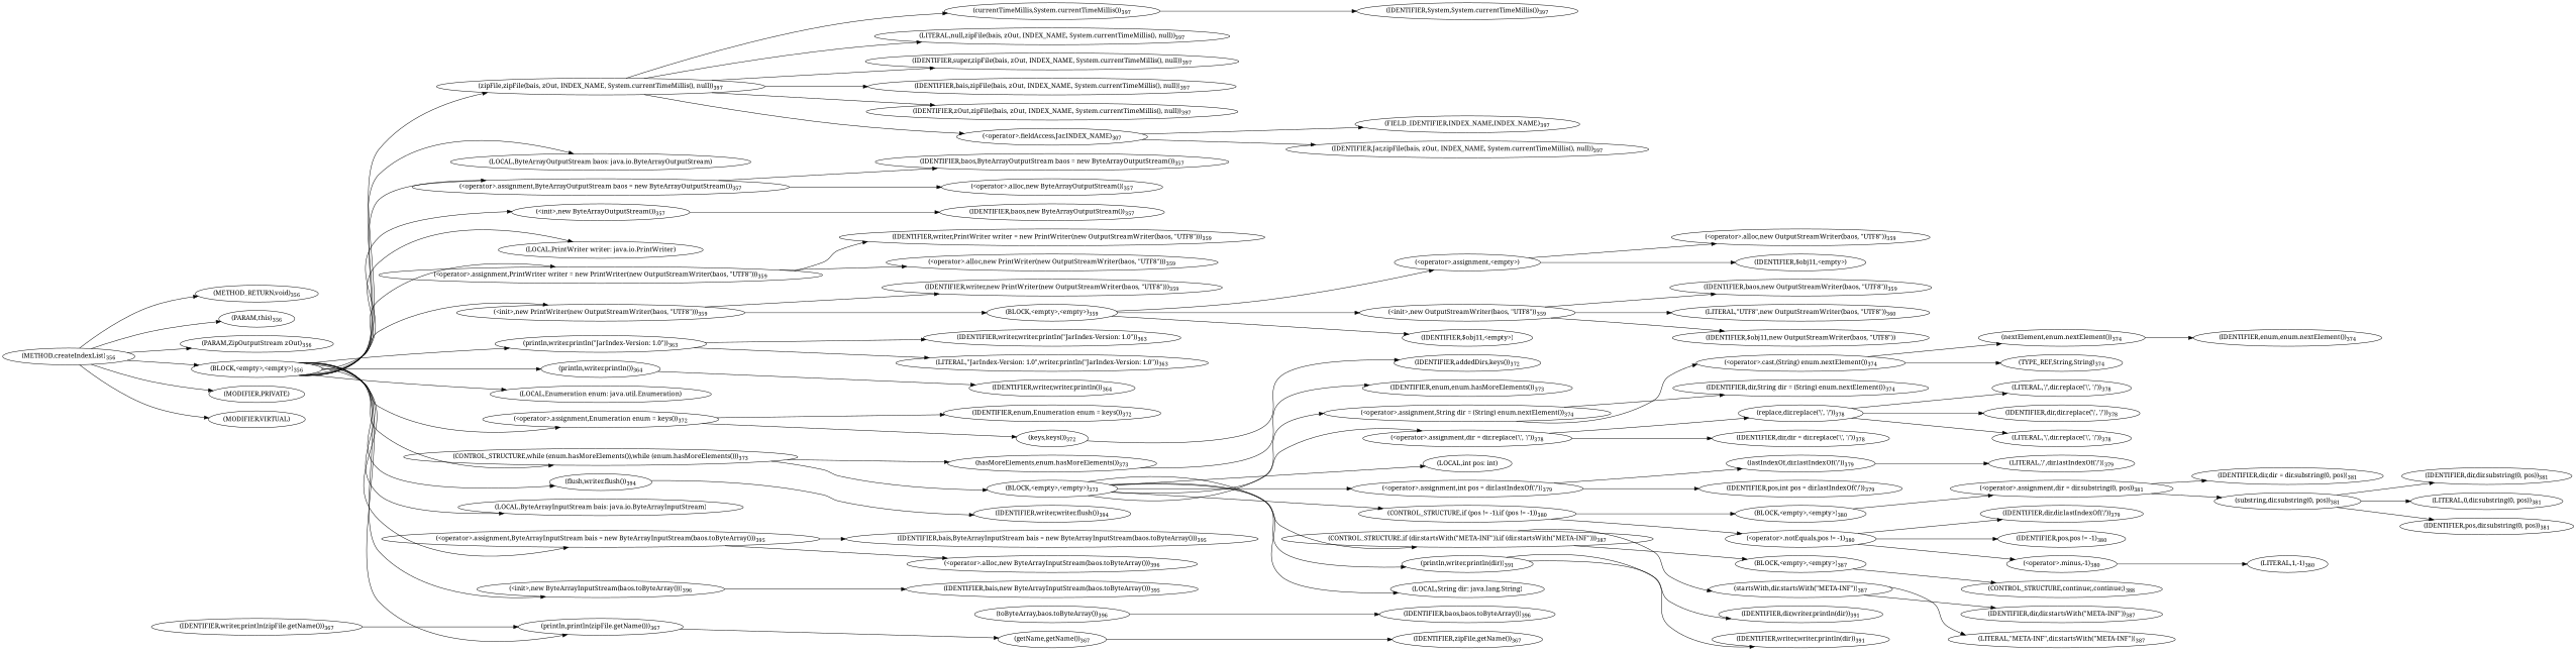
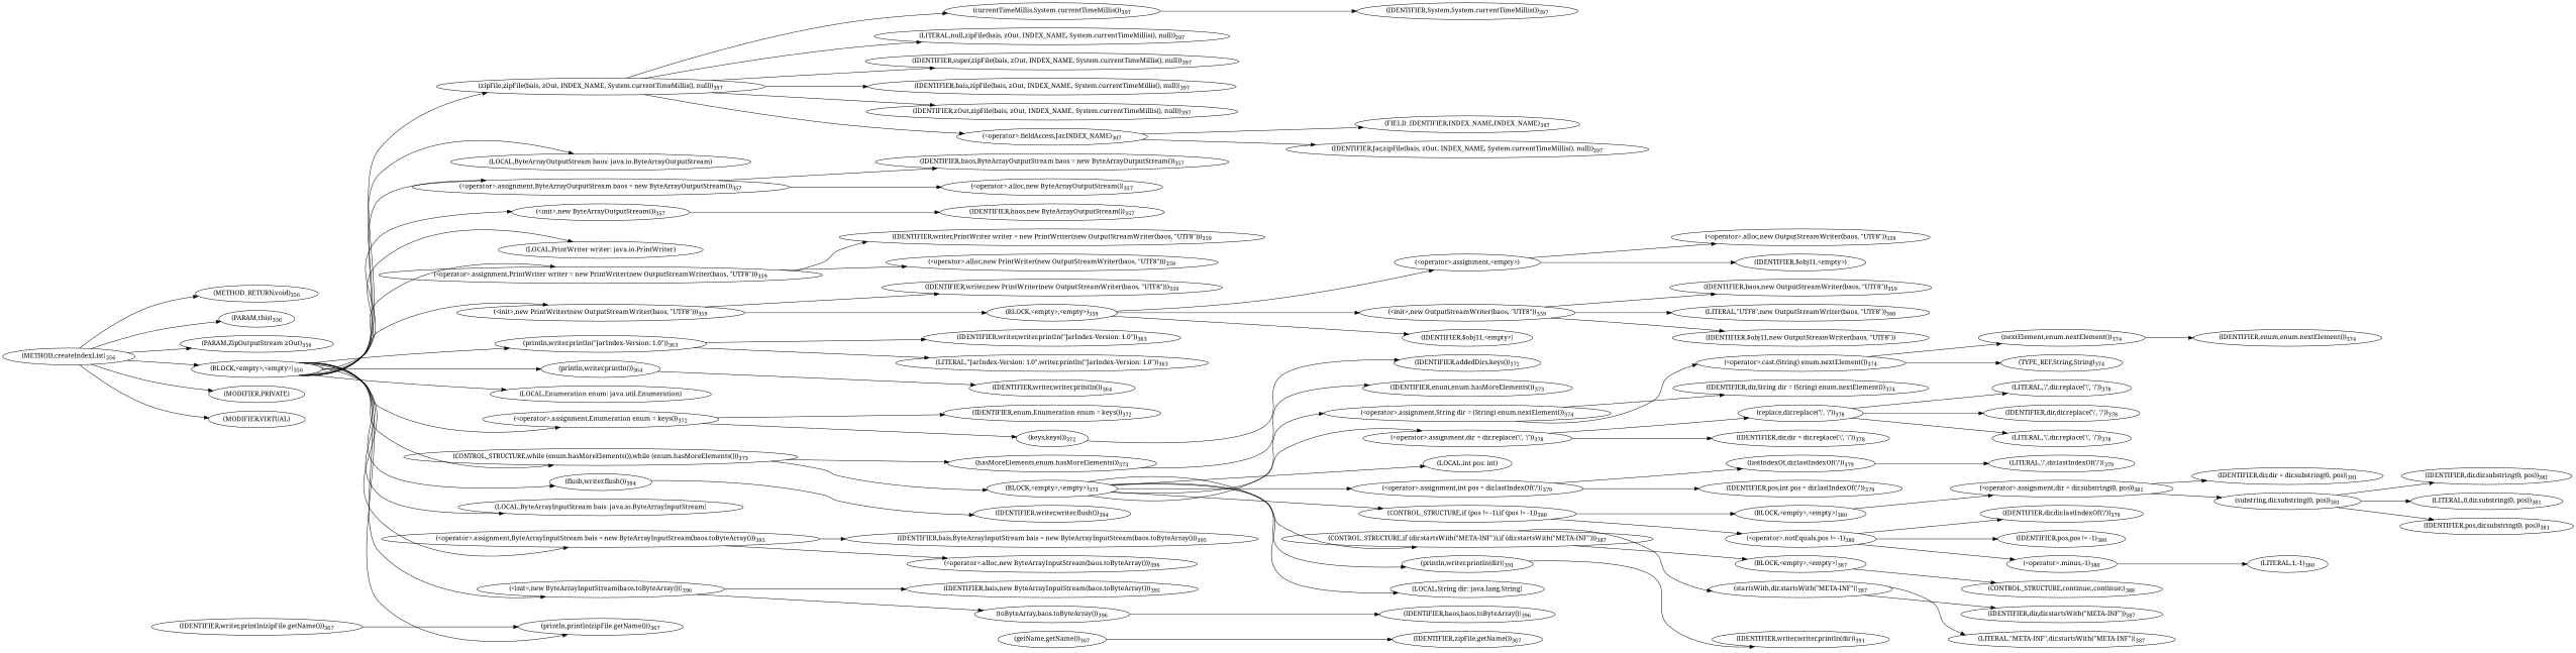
  digraph {
    fontname="Noto Serif"
    rankdir=LR
    node [fontname="Noto Serif"]
    edge [fontname="Noto Serif"]
    n1 [label=<(METHOD,createIndexList)<SUB>356</SUB>>]
    n2 [label=<(PARAM,this)<SUB>356</SUB>>]
    n3 [label=<(PARAM,ZipOutputStream zOut)<SUB>356</SUB>>]
    n4 [label=<(BLOCK,&lt;empty&gt;,&lt;empty&gt;)<SUB>356</SUB>>]
    n5 [label=<(MODIFIER,PRIVATE)>]
    n6 [label=<(MODIFIER,VIRTUAL)>]
    n7 [label=<(METHOD_RETURN,void)<SUB>356</SUB>>]
    n8 [label=<(LOCAL,ByteArrayOutputStream baos: java.io.ByteArrayOutputStream)>]
    n9 [label=<(&lt;operator&gt;.assignment,ByteArrayOutputStream baos = new ByteArrayOutputStream())<SUB>357</SUB>>]
    n10 [label=<(&lt;init&gt;,new ByteArrayOutputStream())<SUB>357</SUB>>]
    n11 [label=<(LOCAL,PrintWriter writer: java.io.PrintWriter)>]
    n12 [label=<(&lt;operator&gt;.assignment,PrintWriter writer = new PrintWriter(new OutputStreamWriter(baos, &quot;UTF8&quot;)))<SUB>359</SUB>>]
    n13 [label=<(&lt;init&gt;,new PrintWriter(new OutputStreamWriter(baos, &quot;UTF8&quot;)))<SUB>359</SUB>>]
    n14 [label=<(println,writer.println(&quot;JarIndex-Version: 1.0&quot;))<SUB>363</SUB>>]
    n15 [label=<(println,writer.println())<SUB>364</SUB>>]
    n16 [label=<(println,println(zipFile.getName()))<SUB>367</SUB>>]
    n17 [label=<(LOCAL,Enumeration enum: java.util.Enumeration)>]
    n18 [label=<(&lt;operator&gt;.assignment,Enumeration enum = keys())<SUB>372</SUB>>]
    n19 [label=<(CONTROL_STRUCTURE,while (enum.hasMoreElements()),while (enum.hasMoreElements()))<SUB>373</SUB>>]
    n20 [label=<(flush,writer.flush())<SUB>394</SUB>>]
    n21 [label=<(LOCAL,ByteArrayInputStream bais: java.io.ByteArrayInputStream)>]
    n22 [label=<(&lt;operator&gt;.assignment,ByteArrayInputStream bais = new ByteArrayInputStream(baos.toByteArray()))<SUB>395</SUB>>]
    n23 [label=<(&lt;init&gt;,new ByteArrayInputStream(baos.toByteArray()))<SUB>396</SUB>>]
    n24 [label=<(zipFile,zipFile(bais, zOut, INDEX_NAME, System.currentTimeMillis(), null))<SUB>397</SUB>>]
    n25 [label=<(IDENTIFIER,baos,ByteArrayOutputStream baos = new ByteArrayOutputStream())<SUB>357</SUB>>]
    n26 [label=<(&lt;operator&gt;.alloc,new ByteArrayOutputStream())<SUB>357</SUB>>]
    n27 [label=<(IDENTIFIER,baos,new ByteArrayOutputStream())<SUB>357</SUB>>]
    n28 [label=<(IDENTIFIER,writer,PrintWriter writer = new PrintWriter(new OutputStreamWriter(baos, &quot;UTF8&quot;)))<SUB>359</SUB>>]
    n29 [label=<(&lt;operator&gt;.alloc,new PrintWriter(new OutputStreamWriter(baos, &quot;UTF8&quot;)))<SUB>359</SUB>>]
    n30 [label=<(IDENTIFIER,writer,new PrintWriter(new OutputStreamWriter(baos, &quot;UTF8&quot;)))<SUB>359</SUB>>]
    n31 [label=<(BLOCK,&lt;empty&gt;,&lt;empty&gt;)<SUB>359</SUB>>]
    n32 [label=<(IDENTIFIER,writer,writer.println(&quot;JarIndex-Version: 1.0&quot;))<SUB>363</SUB>>]
    n33 [label=<(LITERAL,&quot;JarIndex-Version: 1.0&quot;,writer.println(&quot;JarIndex-Version: 1.0&quot;))<SUB>363</SUB>>]
    n34 [label=<(IDENTIFIER,writer,writer.println())<SUB>364</SUB>>]
    n35 [label=<(getName,getName())<SUB>367</SUB>>]
    n36 [label=<(IDENTIFIER,enum,Enumeration enum = keys())<SUB>372</SUB>>]
    n37 [label=<(keys,keys())<SUB>372</SUB>>]
    n38 [label=<(hasMoreElements,enum.hasMoreElements())<SUB>373</SUB>>]
    n39 [label=<(BLOCK,&lt;empty&gt;,&lt;empty&gt;)<SUB>373</SUB>>]
    n40 [label=<(IDENTIFIER,writer,writer.flush())<SUB>394</SUB>>]
    n41 [label=<(IDENTIFIER,bais,ByteArrayInputStream bais = new ByteArrayInputStream(baos.toByteArray()))<SUB>395</SUB>>]
    n42 [label=<(&lt;operator&gt;.alloc,new ByteArrayInputStream(baos.toByteArray()))<SUB>396</SUB>>]
    n43 [label=<(IDENTIFIER,bais,new ByteArrayInputStream(baos.toByteArray()))<SUB>395</SUB>>]
    n44 [label=<(toByteArray,baos.toByteArray())<SUB>396</SUB>>]
    n45 [label=<(IDENTIFIER,super,zipFile(bais, zOut, INDEX_NAME, System.currentTimeMillis(), null))<SUB>397</SUB>>]
    n46 [label=<(IDENTIFIER,bais,zipFile(bais, zOut, INDEX_NAME, System.currentTimeMillis(), null))<SUB>397</SUB>>]
    n47 [label=<(IDENTIFIER,zOut,zipFile(bais, zOut, INDEX_NAME, System.currentTimeMillis(), null))<SUB>397</SUB>>]
    n48 [label=<(&lt;operator&gt;.fieldAccess,Jar.INDEX_NAME)<SUB>307</SUB>>]
    n49 [label=<(currentTimeMillis,System.currentTimeMillis())<SUB>397</SUB>>]
    n50 [label=<(LITERAL,null,zipFile(bais, zOut, INDEX_NAME, System.currentTimeMillis(), null))<SUB>397</SUB>>]
    n51 [label=<(&lt;operator&gt;.assignment,&lt;empty&gt;)>]
    n52 [label=<(&lt;init&gt;,new OutputStreamWriter(baos, &quot;UTF8&quot;))<SUB>359</SUB>>]
    n53 [label=<(IDENTIFIER,$obj11,&lt;empty&gt;)>]
    n54 [label=<(IDENTIFIER,$obj11,&lt;empty&gt;)>]
    n55 [label=<(&lt;operator&gt;.alloc,new OutputStreamWriter(baos, &quot;UTF8&quot;))<SUB>359</SUB>>]
    n56 [label=<(IDENTIFIER,$obj11,new OutputStreamWriter(baos, &quot;UTF8&quot;))>]
    n57 [label=<(IDENTIFIER,baos,new OutputStreamWriter(baos, &quot;UTF8&quot;))<SUB>359</SUB>>]
    n58 [label=<(LITERAL,&quot;UTF8&quot;,new OutputStreamWriter(baos, &quot;UTF8&quot;))<SUB>360</SUB>>]
    n59 [label=<(IDENTIFIER,writer,println(zipFile.getName()))<SUB>367</SUB>>]
    n60 [label=<(IDENTIFIER,zipFile,getName())<SUB>367</SUB>>]
    n61 [label=<(IDENTIFIER,addedDirs,keys())<SUB>372</SUB>>]
    n62 [label=<(IDENTIFIER,enum,enum.hasMoreElements())<SUB>373</SUB>>]
    n63 [label=<(LOCAL,String dir: java.lang.String)>]
    n64 [label=<(&lt;operator&gt;.assignment,String dir = (String) enum.nextElement())<SUB>374</SUB>>]
    n65 [label=<(&lt;operator&gt;.assignment,dir = dir.replace('\\', '/'))<SUB>378</SUB>>]
    n66 [label=<(LOCAL,int pos: int)>]
    n67 [label=<(&lt;operator&gt;.assignment,int pos = dir.lastIndexOf('/'))<SUB>379</SUB>>]
    n68 [label=<(CONTROL_STRUCTURE,if (pos != -1),if (pos != -1))<SUB>380</SUB>>]
    n69 [label=<(CONTROL_STRUCTURE,if (dir.startsWith(&quot;META-INF&quot;)),if (dir.startsWith(&quot;META-INF&quot;)))<SUB>387</SUB>>]
    n70 [label=<(println,writer.println(dir))<SUB>391</SUB>>]
    n71 [label=<(IDENTIFIER,dir,String dir = (String) enum.nextElement())<SUB>374</SUB>>]
    n72 [label=<(&lt;operator&gt;.cast,(String) enum.nextElement())<SUB>374</SUB>>]
    n73 [label=<(IDENTIFIER,dir,dir = dir.replace('\\', '/'))<SUB>378</SUB>>]
    n74 [label=<(replace,dir.replace('\\', '/'))<SUB>378</SUB>>]
    n75 [label=<(IDENTIFIER,pos,int pos = dir.lastIndexOf('/'))<SUB>379</SUB>>]
    n76 [label=<(lastIndexOf,dir.lastIndexOf('/'))<SUB>379</SUB>>]
    n77 [label=<(&lt;operator&gt;.notEquals,pos != -1)<SUB>380</SUB>>]
    n78 [label=<(BLOCK,&lt;empty&gt;,&lt;empty&gt;)<SUB>380</SUB>>]
    n79 [label=<(startsWith,dir.startsWith(&quot;META-INF&quot;))<SUB>387</SUB>>]
    n80 [label=<(BLOCK,&lt;empty&gt;,&lt;empty&gt;)<SUB>387</SUB>>]
    n81 [label=<(IDENTIFIER,writer,writer.println(dir))<SUB>391</SUB>>]
-   n82 [label=<(IDENTIFIER,dir,writer.println(dir))<SUB>391</SUB>>]
    n83 [label=<(TYPE_REF,String,String)<SUB>374</SUB>>]
    n84 [label=<(nextElement,enum.nextElement())<SUB>374</SUB>>]
    n85 [label=<(IDENTIFIER,enum,enum.nextElement())<SUB>374</SUB>>]
    n86 [label=<(IDENTIFIER,dir,dir.replace('\\', '/'))<SUB>378</SUB>>]
    n87 [label=<(LITERAL,'\\',dir.replace('\\', '/'))<SUB>378</SUB>>]
    n88 [label=<(LITERAL,'/',dir.replace('\\', '/'))<SUB>378</SUB>>]
    n89 [label=<(LITERAL,'/',dir.lastIndexOf('/'))<SUB>379</SUB>>]
    n90 [label=<(IDENTIFIER,dir,dir.lastIndexOf('/'))<SUB>379</SUB>>]
    n91 [label=<(IDENTIFIER,pos,pos != -1)<SUB>380</SUB>>]
    n92 [label=<(&lt;operator&gt;.minus,-1)<SUB>380</SUB>>]
    n93 [label=<(&lt;operator&gt;.assignment,dir = dir.substring(0, pos))<SUB>381</SUB>>]
    n94 [label=<(LITERAL,1,-1)<SUB>380</SUB>>]
    n95 [label=<(IDENTIFIER,dir,dir = dir.substring(0, pos))<SUB>381</SUB>>]
    n96 [label=<(substring,dir.substring(0, pos))<SUB>381</SUB>>]
    n97 [label=<(IDENTIFIER,dir,dir.substring(0, pos))<SUB>381</SUB>>]
    n98 [label=<(LITERAL,0,dir.substring(0, pos))<SUB>381</SUB>>]
    n99 [label=<(IDENTIFIER,pos,dir.substring(0, pos))<SUB>381</SUB>>]
    n100 [label=<(IDENTIFIER,dir,dir.startsWith(&quot;META-INF&quot;))<SUB>387</SUB>>]
    n101 [label=<(LITERAL,&quot;META-INF&quot;,dir.startsWith(&quot;META-INF&quot;))<SUB>387</SUB>>]
    n102 [label=<(CONTROL_STRUCTURE,continue;,continue;)<SUB>388</SUB>>]
    n103 [label=<(IDENTIFIER,baos,baos.toByteArray())<SUB>396</SUB>>]
    n104 [label=<(IDENTIFIER,Jar,zipFile(bais, zOut, INDEX_NAME, System.currentTimeMillis(), null))<SUB>397</SUB>>]
    n105 [label=<(FIELD_IDENTIFIER,INDEX_NAME,INDEX_NAME)<SUB>397</SUB>>]
    n106 [label=<(IDENTIFIER,System,System.currentTimeMillis())<SUB>397</SUB>>]
    n1 -> n2
    n1 -> n3
    n1 -> n4
    n1 -> n5
    n1 -> n6
    n1 -> n7
    n4 -> n8
    n4 -> n9
    n4 -> n10
    n4 -> n11
    n4 -> n12
    n4 -> n13
    n4 -> n14
    n4 -> n15
    n4 -> n16
    n4 -> n17
    n4 -> n18
    n4 -> n19
    n4 -> n20
    n4 -> n21
    n4 -> n22
    n4 -> n23
    n4 -> n24
    n9 -> n25
    n9 -> n26
    n10 -> n27
    n12 -> n28
    n12 -> n29
    n13 -> n30
    n13 -> n31
    n14 -> n32
    n14 -> n33
    n15 -> n34
-   n16 -> n35
    n18 -> n36
    n18 -> n37
    n19 -> n38
    n19 -> n39
    n20 -> n40
    n22 -> n41
    n22 -> n42
    n23 -> n43
+   n23 -> n44
    n24 -> n45
    n24 -> n46
    n24 -> n47
    n24 -> n48
    n24 -> n49
    n24 -> n50
    n31 -> n51
    n31 -> n52
    n31 -> n53
    n35 -> n60
    n37 -> n61
    n38 -> n62
    n39 -> n63
    n39 -> n64
    n39 -> n65
    n39 -> n66
    n39 -> n67
    n39 -> n68
    n39 -> n69
    n39 -> n70
    n44 -> n103
    n48 -> n104
    n48 -> n105
    n49 -> n106
    n51 -> n54
    n51 -> n55
    n52 -> n56
    n52 -> n57
    n52 -> n58
    n59 -> n16
    n64 -> n71
    n64 -> n72
    n65 -> n73
    n65 -> n74
    n67 -> n75
    n67 -> n76
    n68 -> n77
    n68 -> n78
    n69 -> n79
    n69 -> n80
    n70 -> n81
-   n70 -> n82
    n72 -> n83
    n72 -> n84
    n74 -> n86
    n74 -> n87
    n74 -> n88
    n76 -> n89
    n77 -> n90
    n77 -> n91
    n77 -> n92
    n78 -> n93
    n79 -> n100
    n79 -> n101
    n80 -> n102
    n84 -> n85
    n92 -> n94
    n93 -> n95
    n93 -> n96
    n96 -> n97
    n96 -> n98
    n96 -> n99
  }
